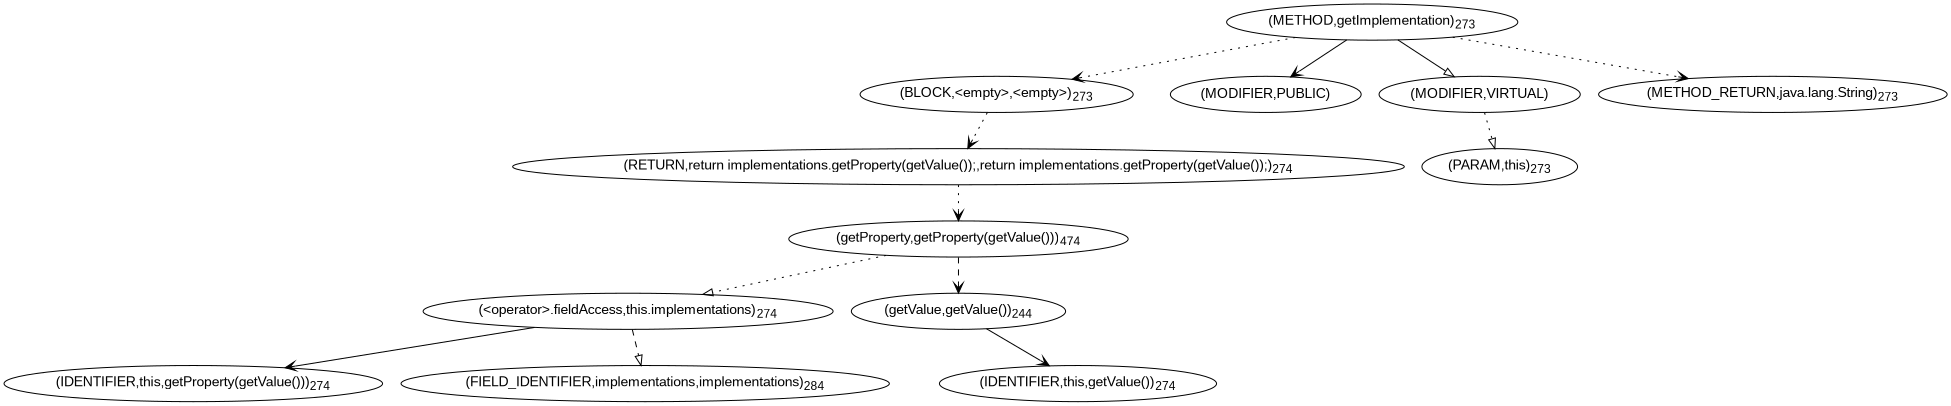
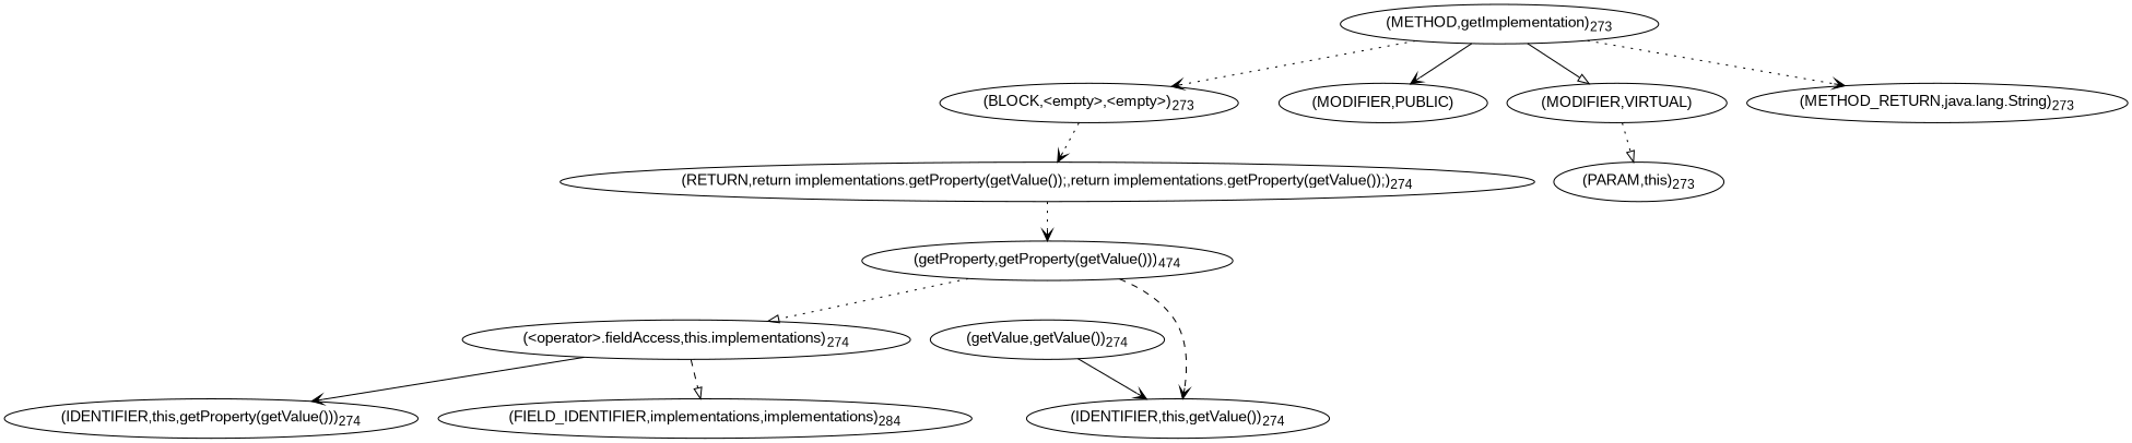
  digraph {
    fontname="Liberation Sans"
    node [fontname="Liberation Sans"]
    edge [arrowhead=vee fontname="Liberation Sans" style=dotted]
    n1 [label=<(METHOD,getImplementation)<SUB>273</SUB>>]
    n2 [label=<(BLOCK,&lt;empty&gt;,&lt;empty&gt;)<SUB>273</SUB>>]
    n3 [label=<(MODIFIER,PUBLIC)>]
    n4 [label=<(MODIFIER,VIRTUAL)>]
    n5 [label=<(METHOD_RETURN,java.lang.String)<SUB>273</SUB>>]
    n6 [label=<(PARAM,this)<SUB>273</SUB>>]
    n7 [label=<(RETURN,return implementations.getProperty(getValue());,return implementations.getProperty(getValue());)<SUB>274</SUB>>]
    n8 [label=<(getProperty,getProperty(getValue()))<SUB>474</SUB>>]
    n9 [label=<(&lt;operator&gt;.fieldAccess,this.implementations)<SUB>274</SUB>>]
-   n10 [label=<(getValue,getValue())<SUB>244</SUB>>]
+   n10 [label=<(getValue,getValue())<SUB>274</SUB>>]
    n11 [label=<(IDENTIFIER,this,getProperty(getValue()))<SUB>274</SUB>>]
    n12 [label=<(FIELD_IDENTIFIER,implementations,implementations)<SUB>284</SUB>>]
    n13 [label=<(IDENTIFIER,this,getValue())<SUB>274</SUB>>]
    n1 -> n2
    n1 -> n3 [style=solid]
    n1 -> n4 [arrowhead=onormal style=solid]
    n1 -> n5
    n2 -> n7
    n4 -> n6 [arrowhead=onormal]
    n7 -> n8
    n8 -> n9 [arrowhead=onormal]
-   n8 -> n10 [style=dashed]
+   n8 -> n13 [style=dashed]
    n9 -> n11 [style=solid]
    n9 -> n12 [arrowhead=onormal style=dashed]
    n10 -> n13 [style=solid]
  }
